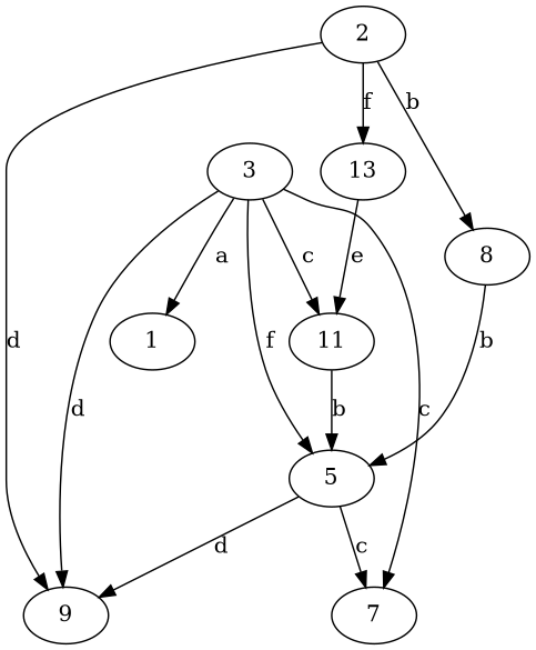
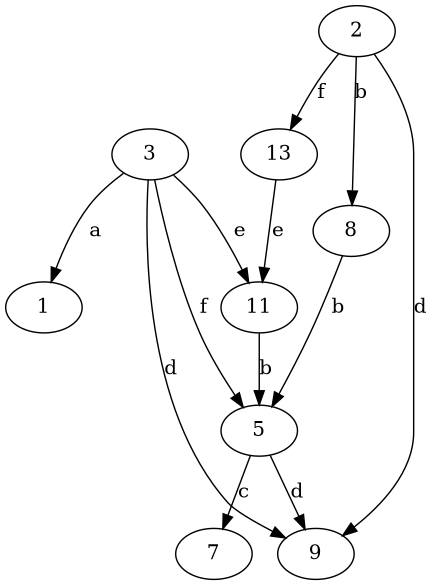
  strict digraph {
    3
    1
    9
    5
    7
    11
    n7 [label=8]
    2
    13
    3 -> 1 [label=a]
    3 -> 9 [label=d]
    3 -> 5 [label=f]
-   3 -> 7 [label=c]
-   3 -> 11 [label=c]
+   3 -> 11 [label=e]
    5 -> 9 [label=d]
    5 -> 7 [label=c]
    11 -> 5 [label=b]
    n7 -> 5 [label=b]
    2 -> 9 [label=d]
    2 -> n7 [label=b]
    2 -> 13 [label=f]
    13 -> 11 [label=e]
  }
